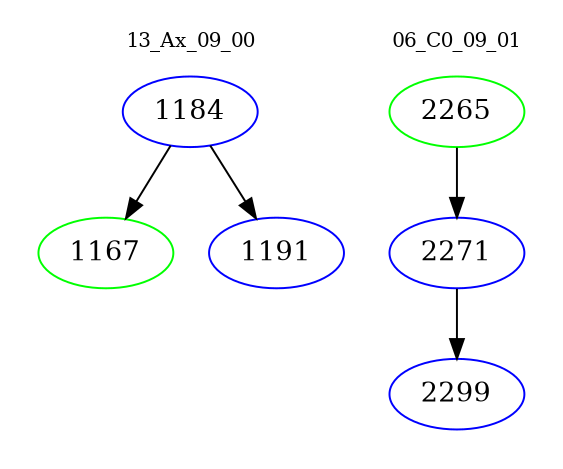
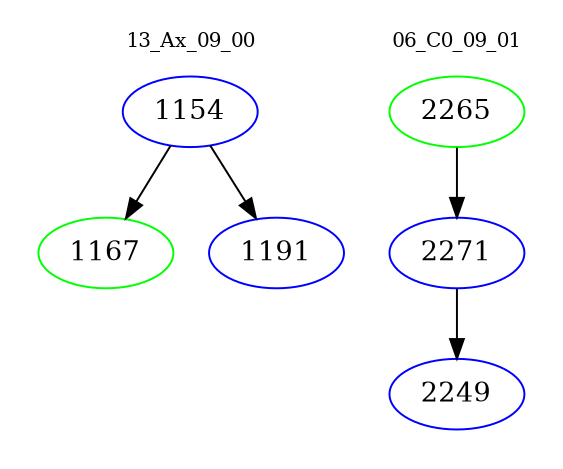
  digraph {
    node [color=blue]
    edge [color=black]
-   n1 [label=1184]
+   n1 [label=1154]
    n2 [color=green label=1167]
    n3 [label=1191]
    n4 [label=2271]
    n5 [color=green label=2265]
-   n6 [label=2299]
+   n6 [label=2249]
    subgraph cluster_1 {
      color=white
      fontsize=10
      label="13_Ax_09_00"
      n1
      n2
      n3
    }
    subgraph cluster_2 {
      color=white
      fontsize=10
      label="06_C0_09_01"
      n4
      n5
      n6
    }
    n1 -> n2
    n1 -> n3
    n4 -> n6
    n5 -> n4
  }
